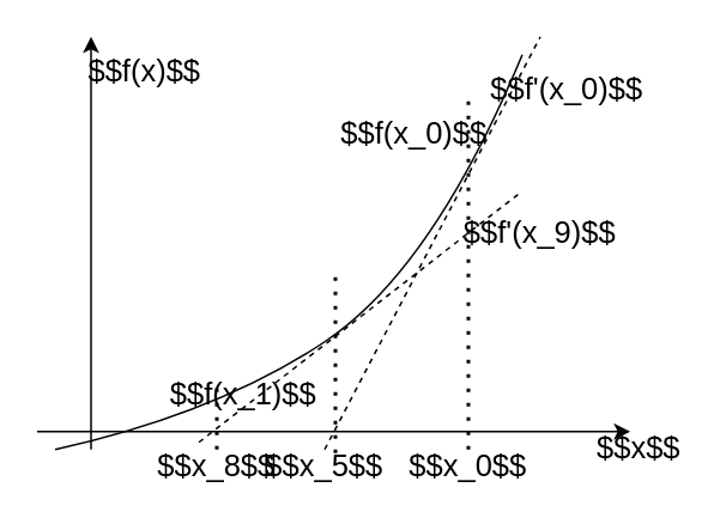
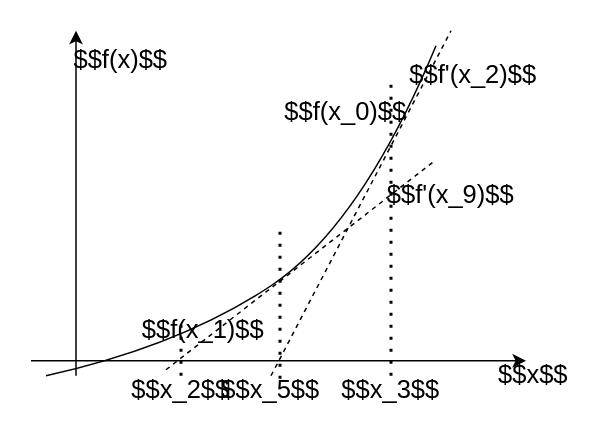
  <mxCell id="0" />
  <mxCell id="1" parent="0" />
  <mxCell id="2" value="" style="endArrow=classic;html=1;" edge="1" parent="1"><mxGeometry width="50" height="50" relative="1" as="geometry"><mxPoint x="50" y="250" as="sourcePoint" /><mxPoint x="50" y="20" as="targetPoint" /></mxGeometry></mxCell>
  <mxCell id="3" value="" style="endArrow=classic;html=1;" edge="1" parent="1"><mxGeometry width="50" height="50" relative="1" as="geometry"><mxPoint x="20" y="240" as="sourcePoint" /><mxPoint x="350" y="240" as="targetPoint" /></mxGeometry></mxCell>
  <mxCell id="4" value="" style="curved=1;endArrow=none;html=1;endFill=0;" edge="1" parent="1"><mxGeometry width="50" height="50" relative="1" as="geometry"><mxPoint x="30" y="250" as="sourcePoint" /><mxPoint x="290" y="30" as="targetPoint" /><Array as="points"><mxPoint x="120" y="230" /><mxPoint x="240" y="150" /></Array></mxGeometry></mxCell>
  <mxCell id="5" value="" style="endArrow=none;dashed=1;html=1;" edge="1" parent="1"><mxGeometry width="50" height="50" relative="1" as="geometry"><mxPoint x="180" y="250" as="sourcePoint" /><mxPoint x="300" y="20" as="targetPoint" /></mxGeometry></mxCell>
  <mxCell id="6" value="" style="endArrow=none;dashed=1;html=1;dashPattern=1 3;strokeWidth=2;" edge="1" parent="1"><mxGeometry width="50" height="50" relative="1" as="geometry"><mxPoint x="260" y="250" as="sourcePoint" /><mxPoint x="260" y="50" as="targetPoint" /></mxGeometry></mxCell>
  <mxCell id="7" value="" style="endArrow=none;dashed=1;html=1;dashPattern=1 3;strokeWidth=2;" edge="1" parent="1"><mxGeometry width="50" height="50" relative="1" as="geometry"><mxPoint x="186" y="252" as="sourcePoint" /><mxPoint x="186" y="154" as="targetPoint" /></mxGeometry></mxCell>
  <mxCell id="8" value="" style="endArrow=none;dashed=1;html=1;" edge="1" parent="1"><mxGeometry width="50" height="50" relative="1" as="geometry"><mxPoint x="110" y="246" as="sourcePoint" /><mxPoint x="290" y="106" as="targetPoint" /></mxGeometry></mxCell>
  <mxCell id="9" value="" style="endArrow=none;dashed=1;html=1;dashPattern=1 3;strokeWidth=2;" edge="1" parent="1"><mxGeometry width="50" height="50" relative="1" as="geometry"><mxPoint x="120" y="250" as="sourcePoint" /><mxPoint x="120" y="210" as="targetPoint" /></mxGeometry></mxCell>
- <mxCell id="10" value="$$x_0$$" style="text;html=1;strokeColor=none;fillColor=none;align=center;verticalAlign=middle;whiteSpace=wrap;rounded=0;fontSize=17;" vertex="1" parent="1"><mxGeometry x="240" y="250" width="40" height="20" as="geometry" /></mxCell>
+ <mxCell id="10" value="$$x_3$$" style="text;html=1;strokeColor=none;fillColor=none;align=center;verticalAlign=middle;whiteSpace=wrap;rounded=0;fontSize=17;" vertex="1" parent="1"><mxGeometry x="240" y="250" width="40" height="20" as="geometry" /></mxCell>
  <mxCell id="11" value="$$x_5$$" style="text;html=1;strokeColor=none;fillColor=none;align=center;verticalAlign=middle;whiteSpace=wrap;rounded=0;fontSize=17;" vertex="1" parent="1"><mxGeometry x="160" y="250" width="40" height="20" as="geometry" /></mxCell>
- <mxCell id="12" value="$$x_8$$" style="text;html=1;strokeColor=none;fillColor=none;align=center;verticalAlign=middle;whiteSpace=wrap;rounded=0;fontSize=17;" vertex="1" parent="1"><mxGeometry x="100" y="250" width="40" height="20" as="geometry" /></mxCell>
+ <mxCell id="12" value="$$x_2$$" style="text;html=1;strokeColor=none;fillColor=none;align=center;verticalAlign=middle;whiteSpace=wrap;rounded=0;fontSize=17;" vertex="1" parent="1"><mxGeometry x="100" y="250" width="40" height="20" as="geometry" /></mxCell>
  <mxCell id="13" value="$$f(x_0)$$" style="text;html=1;strokeColor=none;fillColor=none;align=center;verticalAlign=middle;whiteSpace=wrap;rounded=0;fontSize=17;" vertex="1" parent="1"><mxGeometry x="210" y="65" width="40" height="20" as="geometry" /></mxCell>
  <mxCell id="14" value="$$f(x_1)$$" style="text;html=1;strokeColor=none;fillColor=none;align=center;verticalAlign=middle;whiteSpace=wrap;rounded=0;fontSize=17;" vertex="1" parent="1"><mxGeometry x="115" y="210" width="40" height="20" as="geometry" /></mxCell>
- <mxCell id="15" value="$$f'(x_0)$$" style="text;html=1;strokeColor=none;fillColor=none;align=center;verticalAlign=middle;whiteSpace=wrap;rounded=0;fontSize=17;" vertex="1" parent="1"><mxGeometry x="295" y="40" width="40" height="20" as="geometry" /></mxCell>
+ <mxCell id="15" value="$$f'(x_2)$$" style="text;html=1;strokeColor=none;fillColor=none;align=center;verticalAlign=middle;whiteSpace=wrap;rounded=0;fontSize=17;" vertex="1" parent="1"><mxGeometry x="295" y="40" width="40" height="20" as="geometry" /></mxCell>
  <mxCell id="16" value="$$f'(x_9)$$" style="text;html=1;strokeColor=none;fillColor=none;align=center;verticalAlign=middle;whiteSpace=wrap;rounded=0;fontSize=17;" vertex="1" parent="1"><mxGeometry x="280" y="120" width="40" height="20" as="geometry" /></mxCell>
  <mxCell id="17" value="$$f(x)$$" style="text;html=1;strokeColor=none;fillColor=none;align=center;verticalAlign=middle;whiteSpace=wrap;rounded=0;fontSize=17;" vertex="1" parent="1"><mxGeometry x="60" y="30" width="40" height="20" as="geometry" /></mxCell>
  <mxCell id="18" value="$$x$$" style="text;html=1;strokeColor=none;fillColor=none;align=center;verticalAlign=middle;whiteSpace=wrap;rounded=0;fontSize=17;" vertex="1" parent="1"><mxGeometry x="335" y="240" width="40" height="20" as="geometry" /></mxCell>
